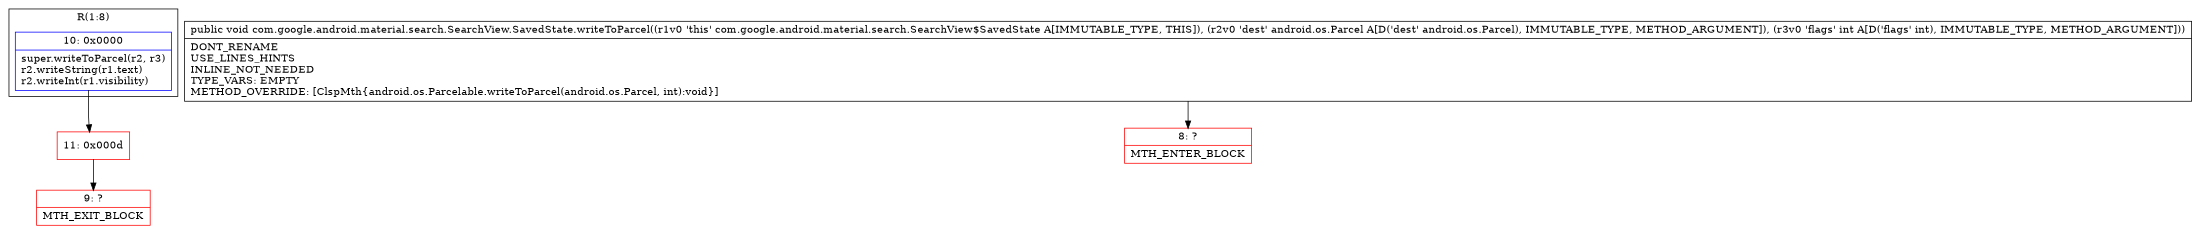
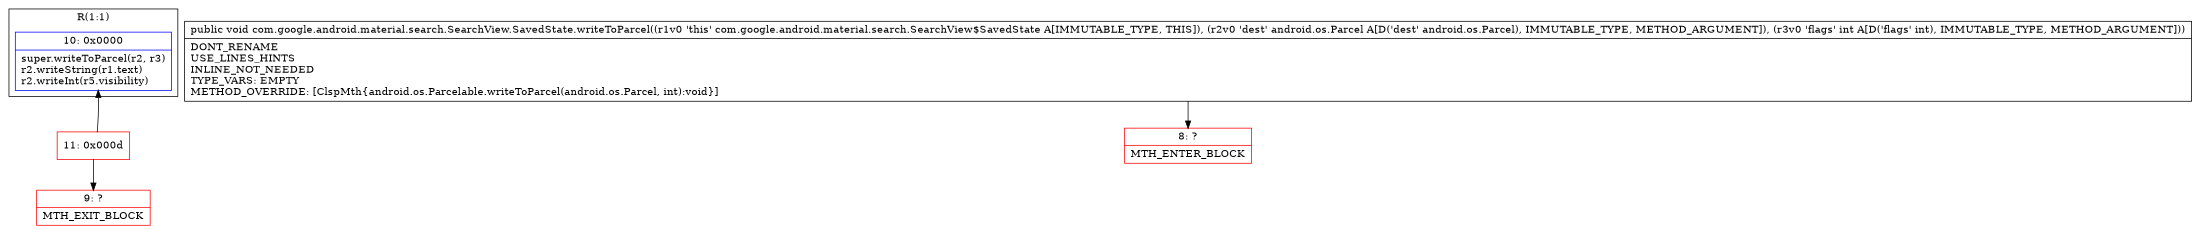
  digraph {
    node [color=red shape=record]
-   n1 [color=blue label="{10\:\ 0x0000|super.writeToParcel(r2, r3)\lr2.writeString(r1.text)\lr2.writeInt(r1.visibility)\l}"]
+   n1 [color=blue label="{10\:\ 0x0000|super.writeToParcel(r2, r3)\lr2.writeString(r1.text)\lr2.writeInt(r5.visibility)\l}"]
    n2 [label="{11\:\ 0x000d}"]
    n3 [label="{9\:\ ?|MTH_EXIT_BLOCK\l}"]
    n4 [label="{8\:\ ?|MTH_ENTER_BLOCK\l}"]
    n5 [label="{public void com.google.android.material.search.SearchView.SavedState.writeToParcel((r1v0 'this' com.google.android.material.search.SearchView$SavedState A[IMMUTABLE_TYPE, THIS]), (r2v0 'dest' android.os.Parcel A[D('dest' android.os.Parcel), IMMUTABLE_TYPE, METHOD_ARGUMENT]), (r3v0 'flags' int A[D('flags' int), IMMUTABLE_TYPE, METHOD_ARGUMENT]))  | DONT_RENAME\lUSE_LINES_HINTS\lINLINE_NOT_NEEDED\lTYPE_VARS: EMPTY\lMETHOD_OVERRIDE: [ClspMth\{android.os.Parcelable.writeToParcel(android.os.Parcel, int):void\}]\l}" color=""]
    subgraph cluster_1 {
-     label="R(1:8)"
+     label="R(1:1)"
      n1
    }
-   n1 -> n2
+   n2 -> n1
    n2 -> n3
    n5 -> n4
  }
